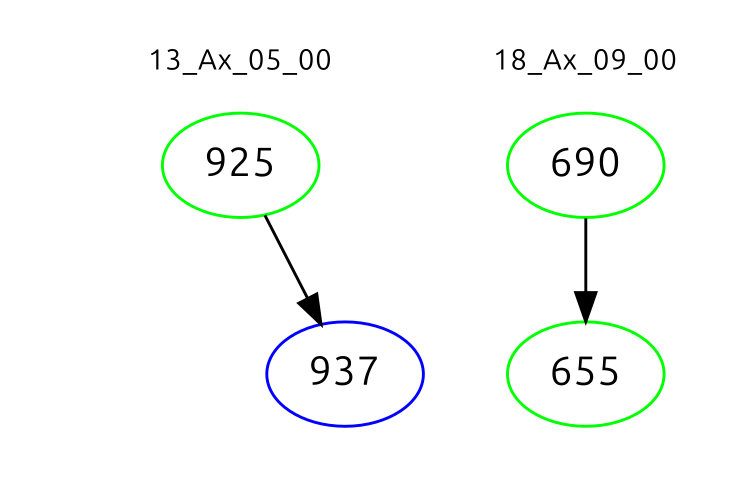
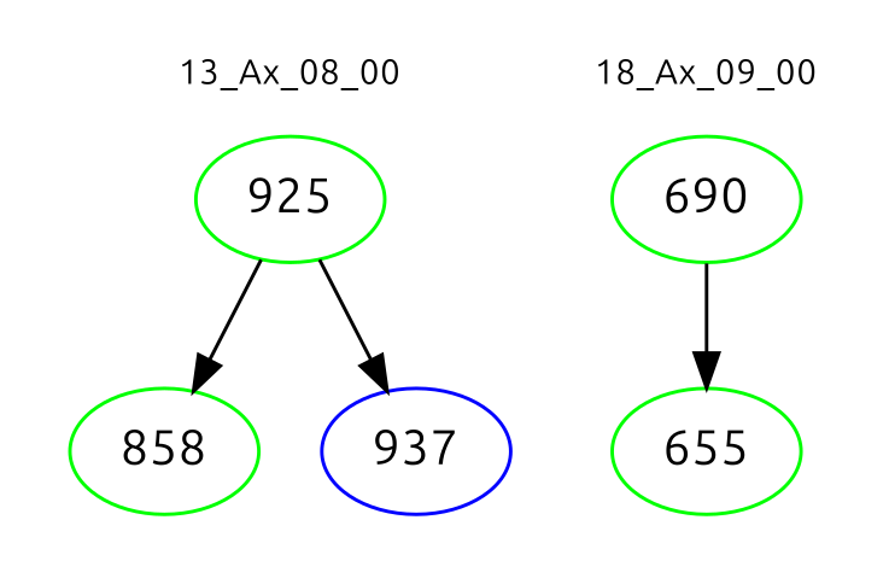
  digraph {
    fontname=Ubuntu
    node [color=green fontname=Ubuntu]
    edge [color=black fontname=Ubuntu]
    n1 [label=925]
+   n2 [label=858]
    n3 [color=blue label=937]
    n4 [label=690]
    n5 [label=655]
    subgraph cluster_1 {
      color=white
      fontsize=10
-     label="13_Ax_05_00"
+     label="13_Ax_08_00"
      n1
+     n2
      n3
    }
    subgraph cluster_2 {
      color=white
      fontsize=10
      label="18_Ax_09_00"
      n4
      n5
    }
+   n1 -> n2
    n1 -> n3
    n4 -> n5
  }
